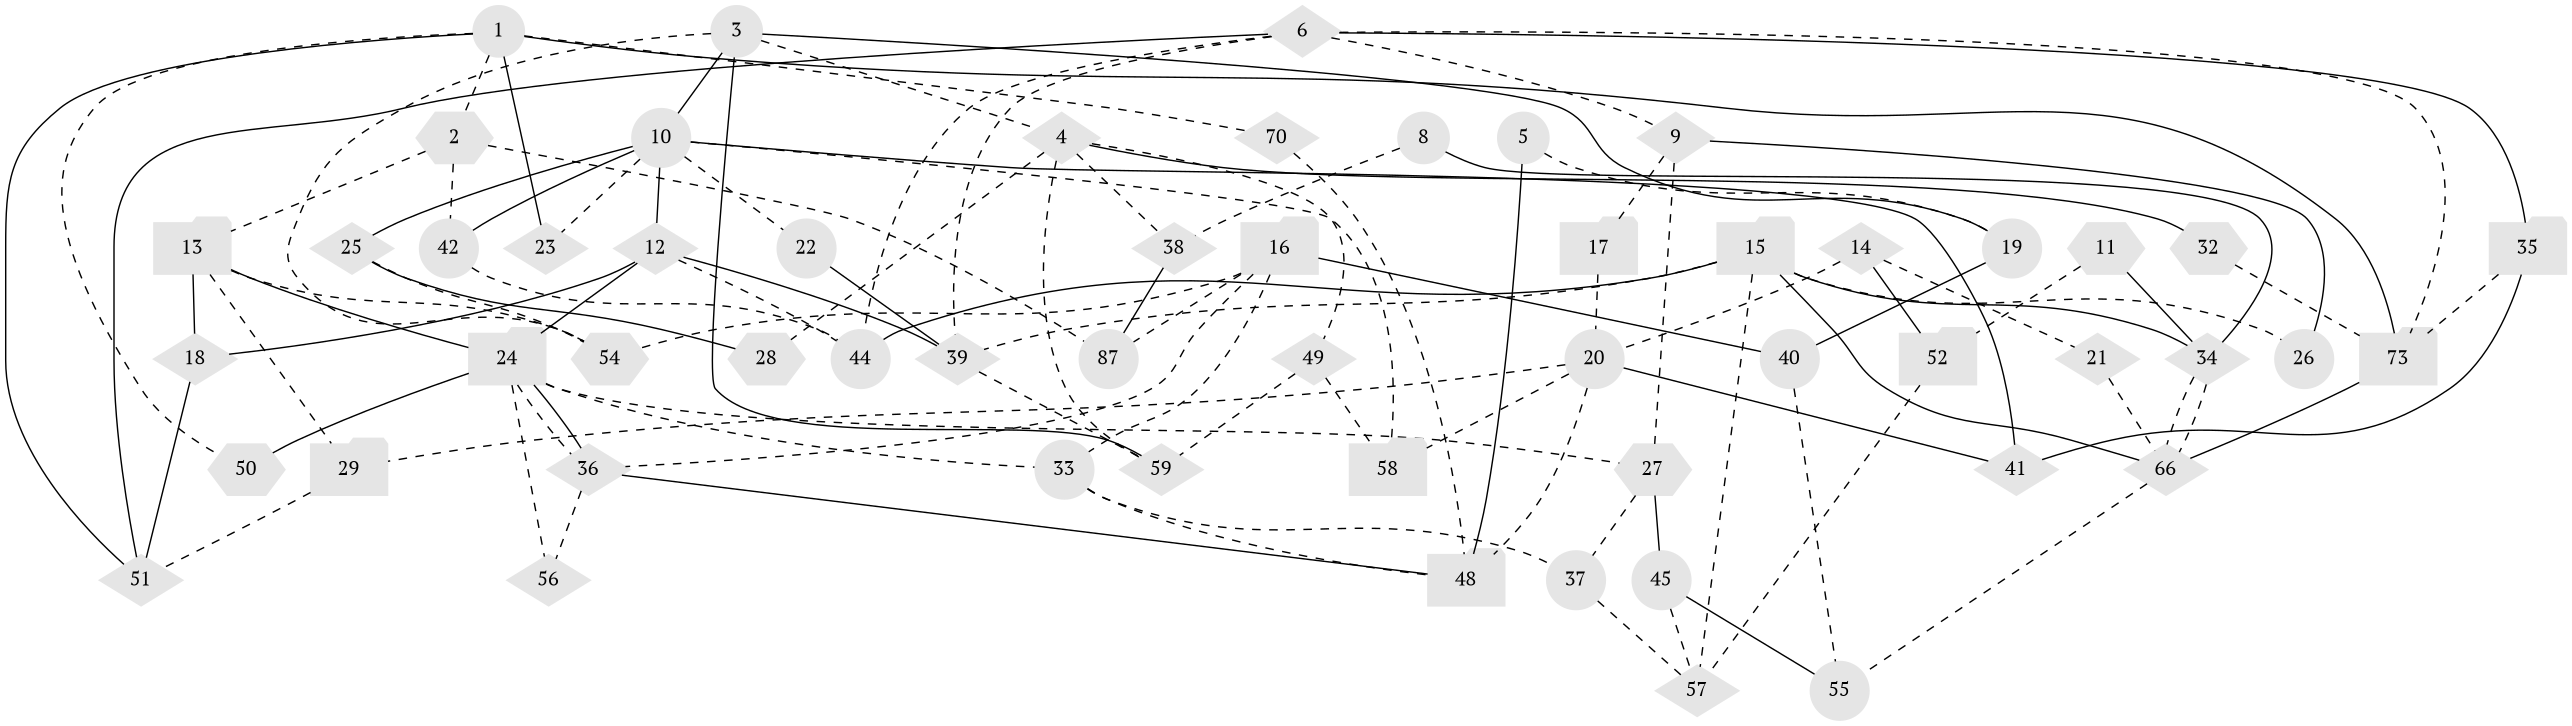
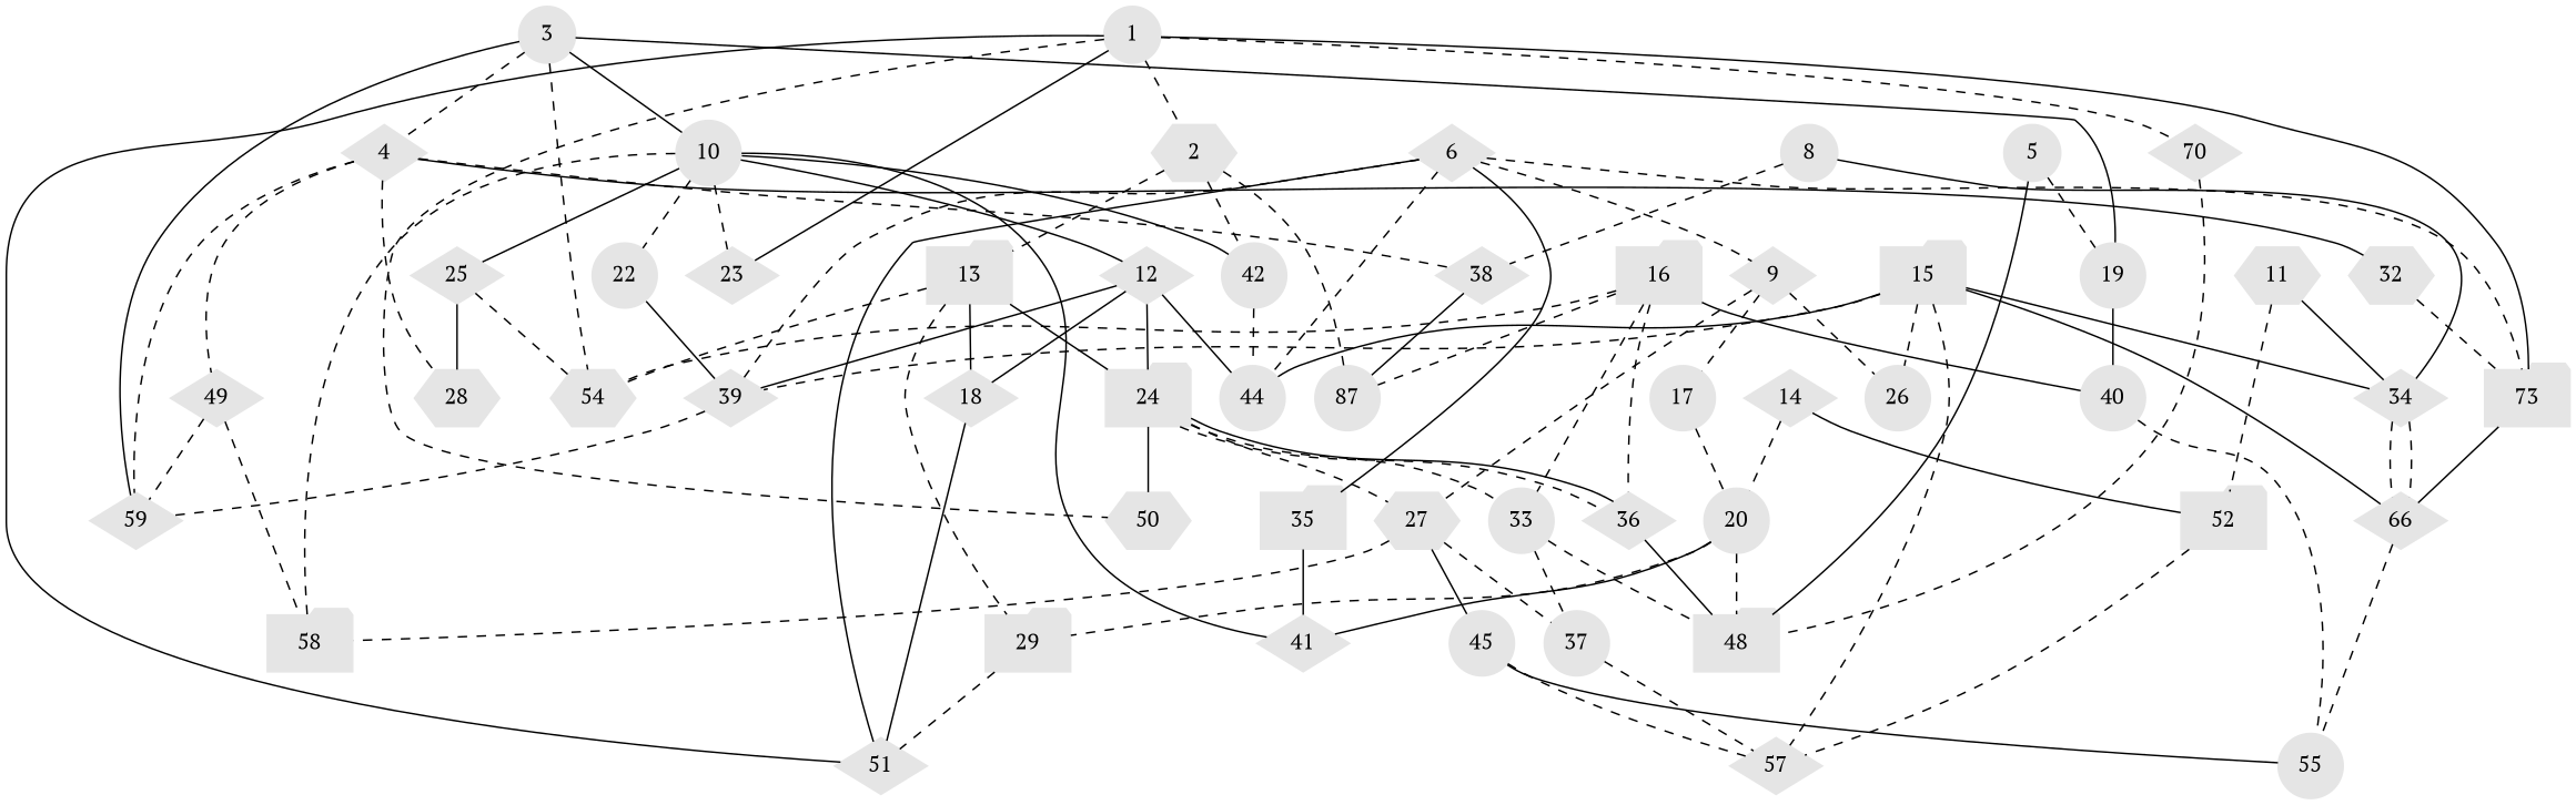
  graph {
    fontname="PT Serif"
    node [color=gray90 fontname="PT Serif" shape=diamond style=filled]
    edge [fontname="PT Serif" style=dashed]
    1 [shape=circle]
    2 [shape=hexagon]
    23
    n4 [label=70]
    n5 [label=73 shape=folder]
    50 [shape=hexagon]
    51
    13 [shape=folder]
    42 [shape=circle]
    n10 [label=87 shape=circle]
    48 [shape=folder]
    n12 [label=66]
    54 [shape=hexagon]
    18
    24 [shape=folder]
    29 [shape=folder]
    44 [shape=circle]
    3 [shape=circle]
    4
    10 [shape=circle]
    19 [shape=circle]
    59
    28 [shape=hexagon]
    32 [shape=hexagon]
    38
    49
    12
    22 [shape=circle]
    25
    41
    58 [shape=folder]
    40 [shape=circle]
    5 [shape=circle]
    6
    9
    35 [shape=folder]
    39
    26 [shape=circle]
-   17 [shape=folder]
+   17 [shape=circle]
    27 [shape=hexagon]
    52 [shape=folder]
    14
    20 [shape=circle]
-   21
    8 [shape=circle]
    34
    37 [shape=circle]
    45 [shape=circle]
    11 [shape=hexagon]
    57
    33 [shape=circle]
    36
-   56
    15 [shape=folder]
    55 [shape=circle]
    16 [shape=folder]
    1 -- 2
    1 -- 23 [style=solid]
    1 -- n4
    1 -- n5 [style=solid]
    1 -- 50
    1 -- 51 [style=solid]
    2 -- 13
    2 -- 42
    2 -- n10
    n4 -- 48
    n5 -- n12 [style=solid]
    13 -- 54
    13 -- 18 [style=solid]
    13 -- 24 [style=solid]
    13 -- 29
    42 -- 44
    n12 -- 55
    18 -- 51 [style=solid]
    24 -- 50 [style=solid]
    24 -- 27
    24 -- 33
    24 -- 36
    24 -- 36 [style=solid]
-   24 -- 56
    29 -- 51
    3 -- 54
    3 -- 4
    3 -- 10 [style=solid]
    3 -- 19 [style=solid]
    3 -- 59 [style=solid]
    4 -- 59
    4 -- 28
    4 -- 32 [style=solid]
    4 -- 38
    4 -- 49
    10 -- 23
    10 -- 42 [style=solid]
    10 -- 12 [style=solid]
    10 -- 22
    10 -- 25 [style=solid]
    10 -- 41 [style=solid]
    10 -- 58
    19 -- 40 [style=solid]
    32 -- n5
    38 -- n10 [style=solid]
    49 -- 59
    49 -- 58
    12 -- 18 [style=solid]
    12 -- 24 [style=solid]
-   12 -- 44
+   12 -- 44 [style=solid]
    12 -- 39 [style=solid]
    22 -- 39 [style=solid]
    25 -- 54
    25 -- 28 [style=solid]
    40 -- 55
    5 -- 48 [style=solid]
    5 -- 19
    6 -- n5
    6 -- 51 [style=solid]
    6 -- 44
    6 -- 9
    6 -- 35 [style=solid]
    6 -- 39
-   9 -- 26 [style=solid]
+   9 -- 26
    9 -- 17
    9 -- 27
-   35 -- n5
    35 -- 41 [style=solid]
    39 -- 59
    17 -- 20
-   20 -- 58
+   27 -- 58
    27 -- 37
    27 -- 45 [style=solid]
    52 -- 57
    14 -- 52 [style=solid]
    14 -- 20
-   14 -- 21
    20 -- 48
    20 -- 29
    20 -- 41 [style=solid]
-   21 -- n12
    8 -- 38
    8 -- 34 [style=solid]
    34 -- n12
    34 -- n12
    37 -- 57
    45 -- 57
    45 -- 55 [style=solid]
    11 -- 52
    11 -- 34 [style=solid]
    33 -- 48
    33 -- 37
    36 -- 48 [style=solid]
-   36 -- 56
    15 -- n12 [style=solid]
    15 -- 44 [style=solid]
    15 -- 39
    15 -- 26
    15 -- 34 [style=solid]
    15 -- 57
    16 -- n10
    16 -- 54
    16 -- 40 [style=solid]
    16 -- 33
    16 -- 36
  }
